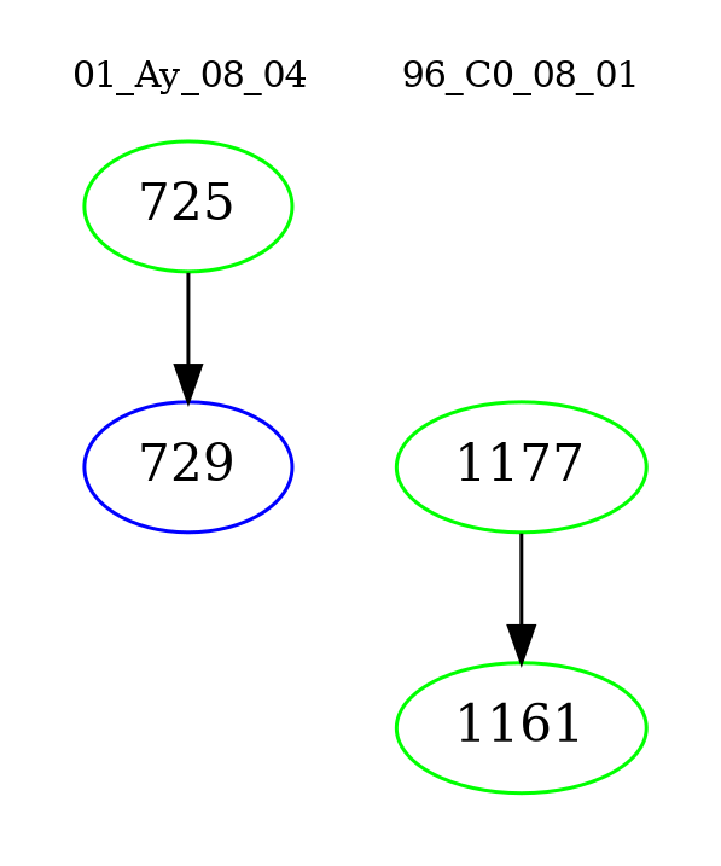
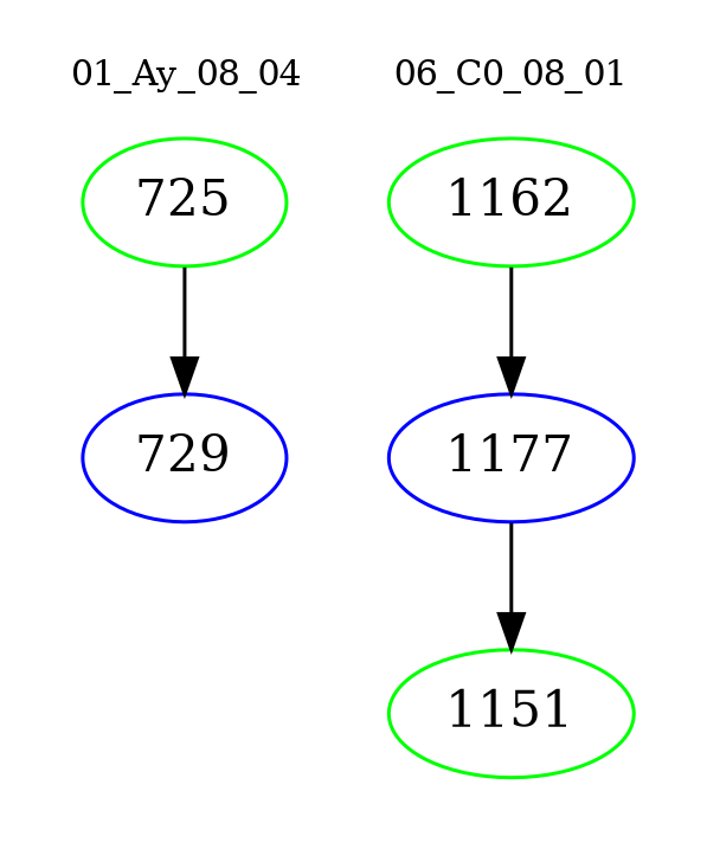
  digraph {
    node [color=green]
    edge [color=black]
    n1 [label=725]
    n2 [color=blue label=729]
-   n4 [label=1177]
-   n5 [label=1161]
+   n3 [label=1162]
+   n4 [color=blue label=1177]
+   n5 [label=1151]
    subgraph cluster_1 {
      color=white
      fontsize=10
      label="01_Ay_08_04"
      n1
      n2
    }
    subgraph cluster_2 {
      color=white
      fontsize=10
-     label="96_C0_08_01"
+     label="06_C0_08_01"
+     n3
      n4
      n5
    }
    n1 -> n2
+   n3 -> n4
    n4 -> n5
  }
